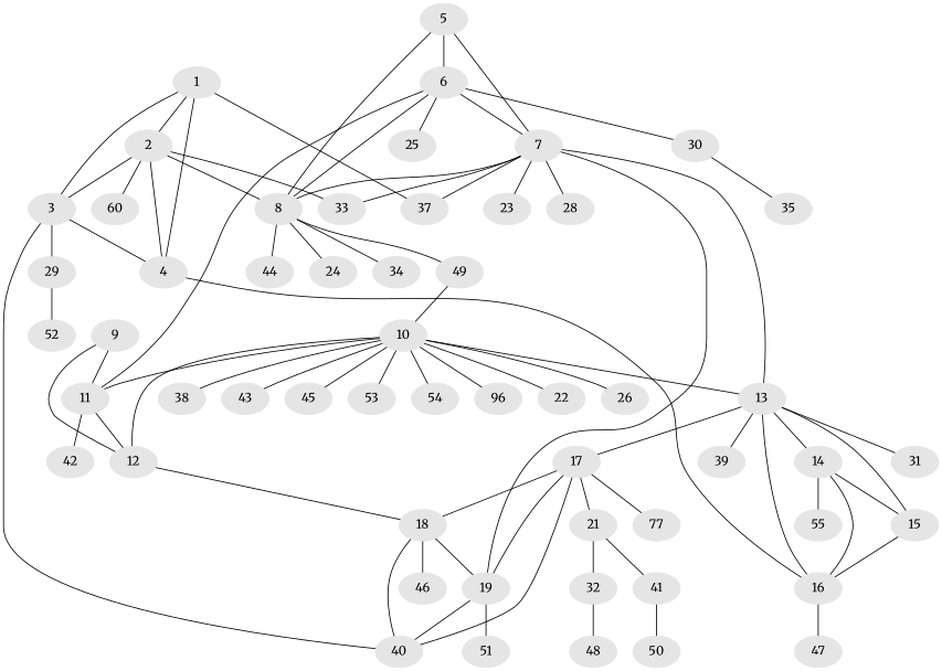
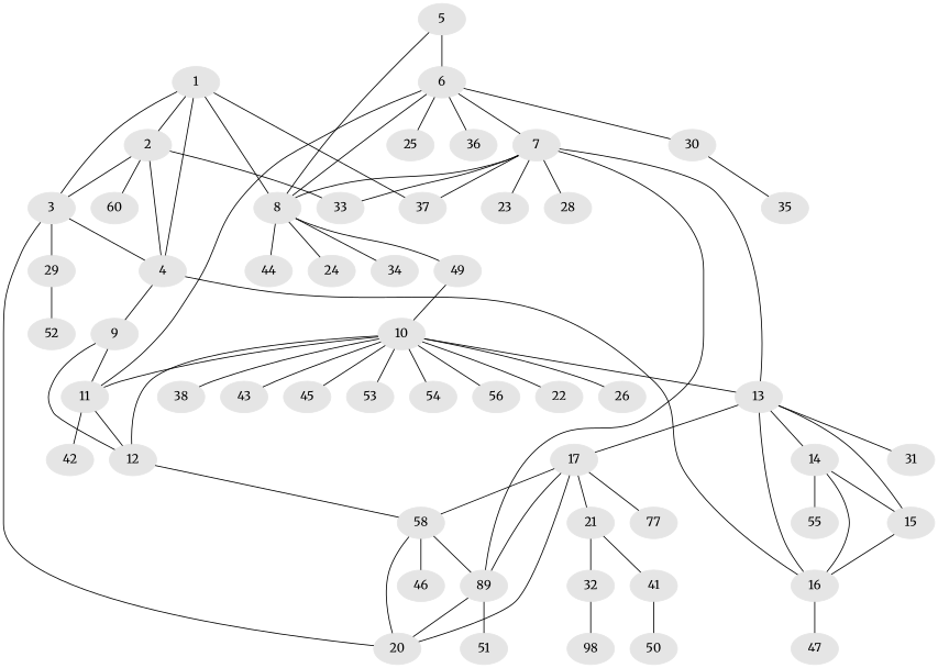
  graph {
    fontname=Merriweather
    node [color=gray90 fontname=Merriweather style=filled]
    edge [fontname=Merriweather weight=1.0]
    1
    2
    3
    4
    37
    8
    33
    n8 [label=60]
-   20 [label=40]
+   20
    29
    9
    16
    24
    34
    44
    49
    52
    11
    12
    47
    5
    6
    7
    25
    30
+   36
    13
-   19
+   19 [label=89]
    23
    28
    42
    35
    14
    15
    17
    31
-   39
    51
    10
    22
    26
    38
    43
    45
    53
    54
-   56 [label=96]
-   18
+   56
+   18 [label=58]
    46
    55
    21
    n52 [label=77]
    32
    41
-   48
+   48 [label=98]
    50
    1 -- 2
    1 -- 3
    1 -- 4
    1 -- 37
    2 -- 3
    2 -- 4
-   2 -- 8
+   1 -- 8
    2 -- 33 [weight=6.0]
    2 -- n8
    3 -- 4
    3 -- 20
    3 -- 29
+   4 -- 9
    4 -- 16
    8 -- 24
    8 -- 34
    8 -- 44
    8 -- 49
    29 -- 52
    9 -- 11
    9 -- 12
    16 -- 47
    49 -- 10
    11 -- 12
    11 -- 42
    12 -- 18
    5 -- 8
    5 -- 6
-   5 -- 7
    6 -- 8
    6 -- 11
    6 -- 7
    6 -- 25
    6 -- 30
+   6 -- 36
    7 -- 37
    7 -- 8
    7 -- 33
    7 -- 13
    7 -- 19
    7 -- 23
    7 -- 28
    30 -- 35
    13 -- 16
    13 -- 14
    13 -- 15
    13 -- 17
    13 -- 31
-   13 -- 39
    19 -- 20
    19 -- 51 [weight=2.0]
    14 -- 16
    14 -- 15
    14 -- 55
    15 -- 16
    17 -- 20
    17 -- 19
    17 -- 18
    17 -- 21
    17 -- n52
    10 -- 11
    10 -- 12
    10 -- 13
    10 -- 22
    10 -- 26
    10 -- 38
    10 -- 43
    10 -- 45
    10 -- 53
    10 -- 54
    10 -- 56
    18 -- 20
    18 -- 19
    18 -- 46
    21 -- 32
    21 -- 41
    32 -- 48
    41 -- 50
  }
